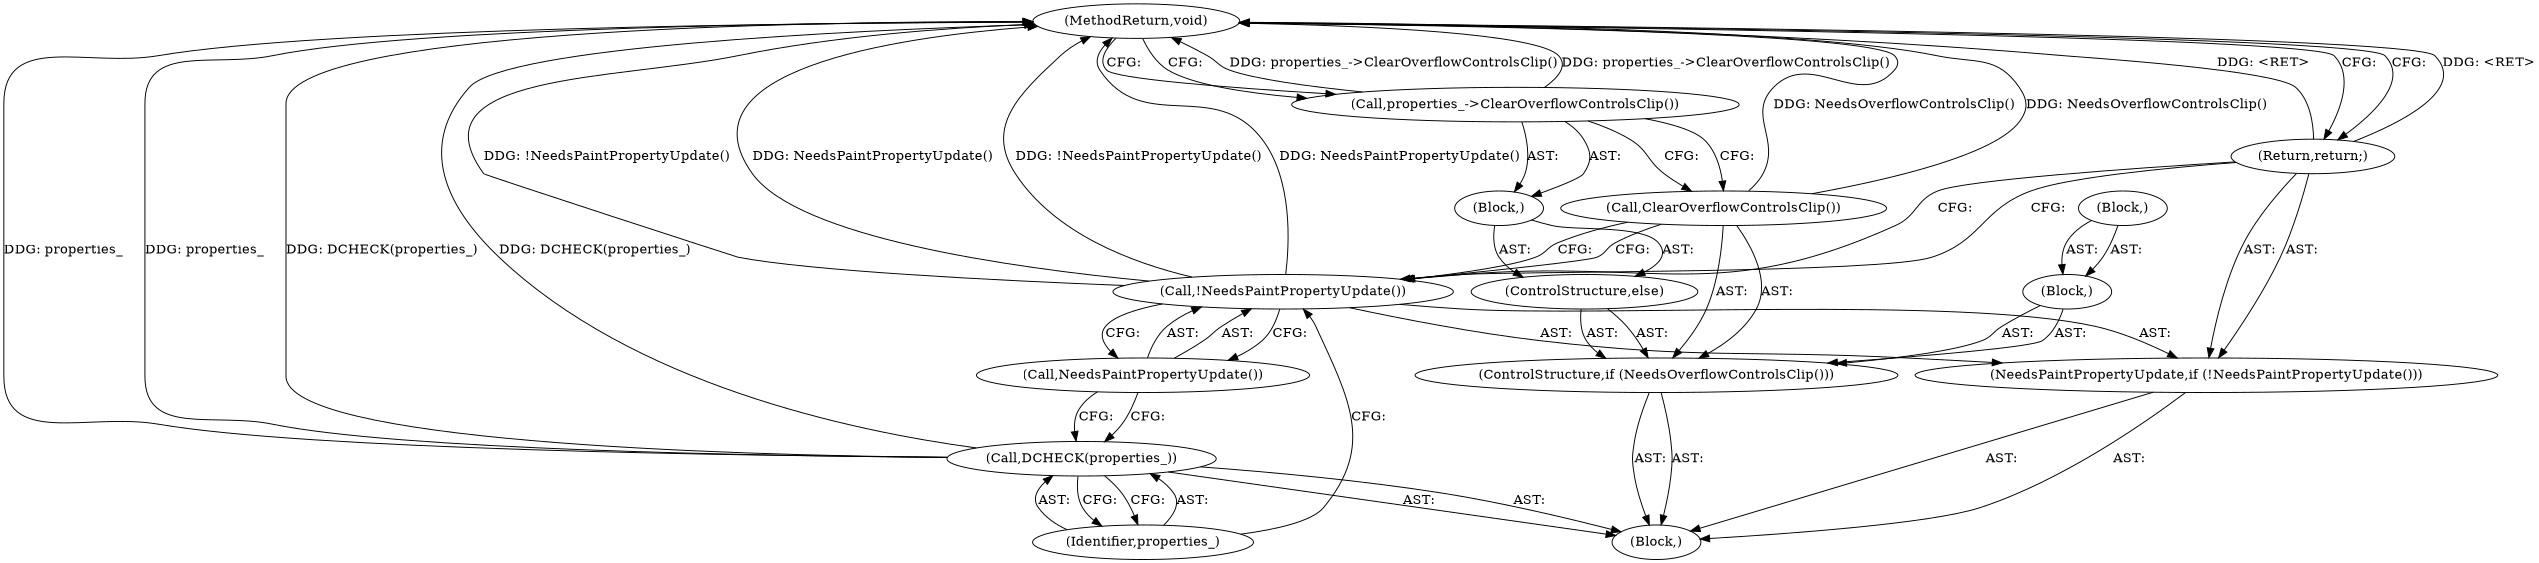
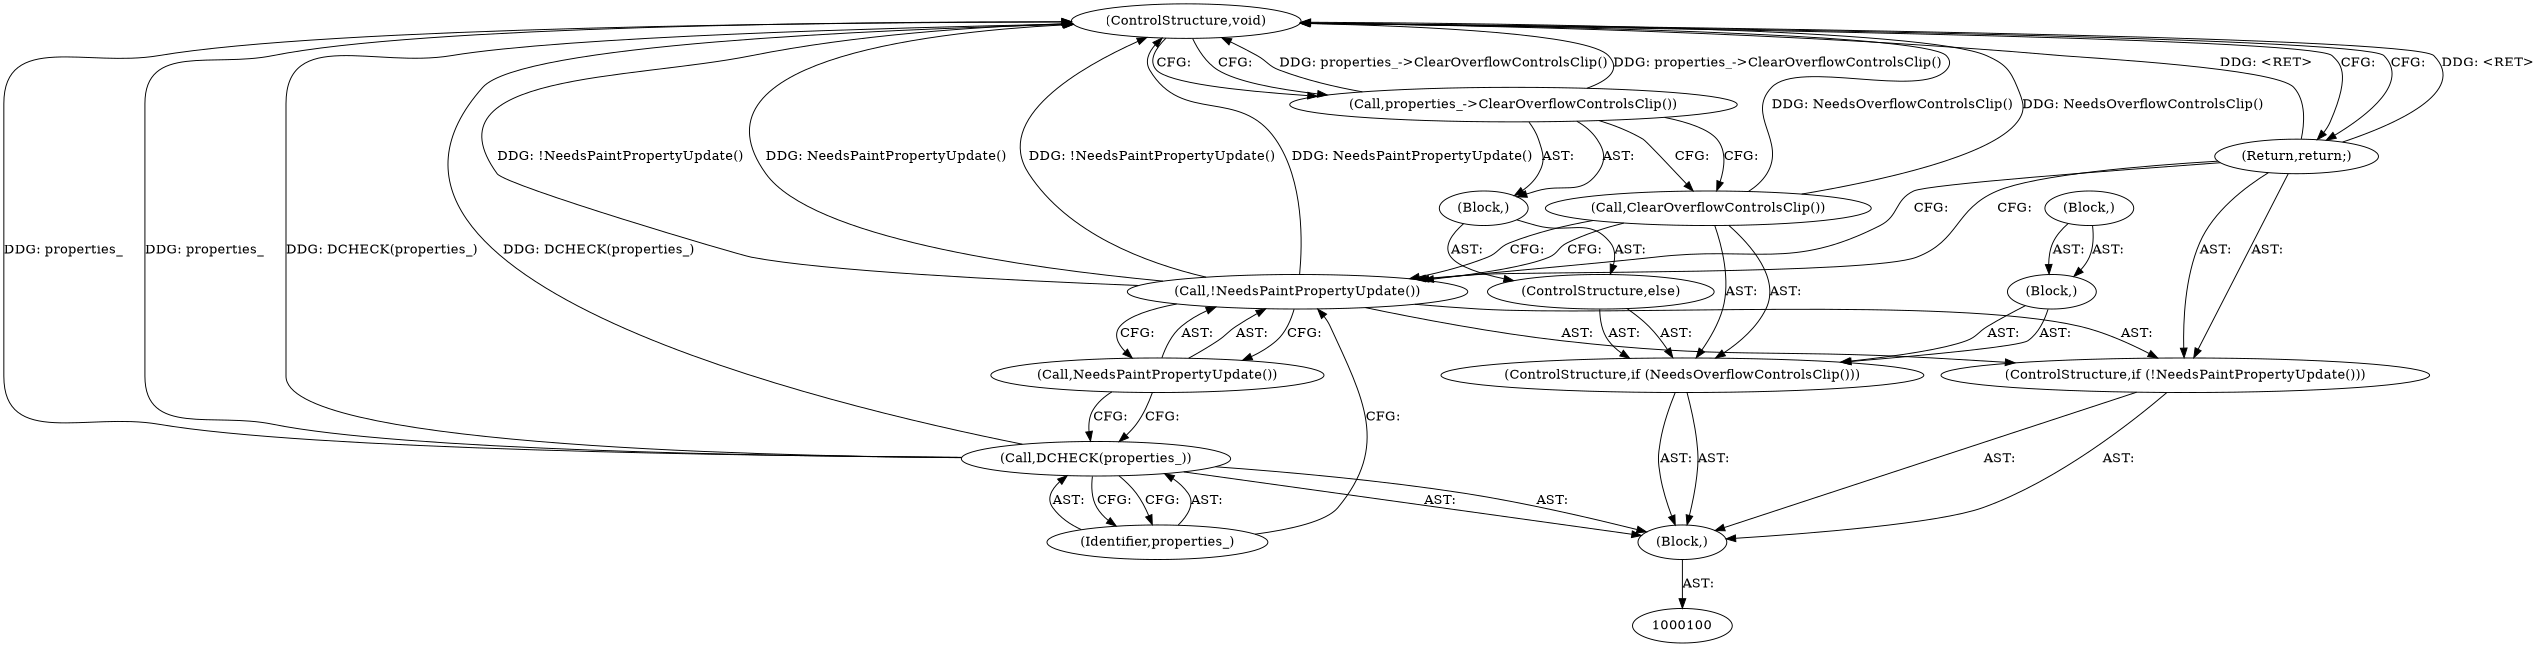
  digraph {
-   n1 [label="(MethodReturn,void)"]
+   n1 [label="(ControlStructure,void)"]
    n2 [label="(Call,properties_->ClearOverflowControlsClip())"]
    n3 [label="(Return,return;)"]
    n4 [label="(Block,)"]
    n5 [label="(Call,ClearOverflowControlsClip())"]
-   n6 [label="(NeedsPaintPropertyUpdate,if (!NeedsPaintPropertyUpdate()))"]
+   n6 [label="(ControlStructure,if (!NeedsPaintPropertyUpdate()))"]
    n7 [label="(Call,!NeedsPaintPropertyUpdate())"]
    n8 [label="(Block,)"]
+   1000100
    n10 [label="(Block,)"]
    n11 [label="(Block,)"]
    n12 [label="(ControlStructure,if (NeedsOverflowControlsClip()))"]
    n13 [label="(ControlStructure,else)"]
    n14 [label="(Call,DCHECK(properties_))"]
    n15 [label="(Identifier,properties_)"]
    n16 [label="(Call,NeedsPaintPropertyUpdate())"]
    n1 -> n2 [label="CFG: "]
    n1 -> n2 [label="CFG: "]
    n1 -> n3 [label="CFG: "]
    n1 -> n3 [label="CFG: "]
    n2 -> n1 [label="DDG: properties_->ClearOverflowControlsClip()"]
    n2 -> n1 [label="DDG: properties_->ClearOverflowControlsClip()"]
    n2 -> n4 [label="AST: "]
    n2 -> n4 [label="AST: "]
    n2 -> n5 [label="CFG: "]
    n2 -> n5 [label="CFG: "]
    n3 -> n1 [label="DDG: <RET>"]
    n3 -> n1 [label="DDG: <RET>"]
    n3 -> n6 [label="AST: "]
    n3 -> n6 [label="AST: "]
    n3 -> n7 [label="CFG: "]
    n3 -> n7 [label="CFG: "]
    n4 -> n13 [label="AST: "]
    n4 -> n13 [label="AST: "]
    n5 -> n1 [label="DDG: NeedsOverflowControlsClip()"]
    n5 -> n1 [label="DDG: NeedsOverflowControlsClip()"]
    n5 -> n7 [label="CFG: "]
    n5 -> n7 [label="CFG: "]
    n5 -> n12 [label="AST: "]
    n5 -> n12 [label="AST: "]
    n6 -> n8 [label="AST: "]
    n6 -> n8 [label="AST: "]
    n7 -> n1 [label="DDG: !NeedsPaintPropertyUpdate()"]
    n7 -> n1 [label="DDG: NeedsPaintPropertyUpdate()"]
    n7 -> n1 [label="DDG: !NeedsPaintPropertyUpdate()"]
    n7 -> n1 [label="DDG: NeedsPaintPropertyUpdate()"]
    n7 -> n6 [label="AST: "]
    n7 -> n6 [label="AST: "]
    n7 -> n16 [label="CFG: "]
    n7 -> n16 [label="CFG: "]
+   n8 -> 1000100 [label="AST: "]
    n10 -> n11 [label="AST: "]
    n10 -> n11 [label="AST: "]
    n11 -> n12 [label="AST: "]
    n11 -> n12 [label="AST: "]
    n12 -> n8 [label="AST: "]
    n12 -> n8 [label="AST: "]
    n13 -> n12 [label="AST: "]
    n13 -> n12 [label="AST: "]
    n14 -> n1 [label="DDG: properties_"]
    n14 -> n1 [label="DDG: DCHECK(properties_)"]
    n14 -> n1 [label="DDG: properties_"]
    n14 -> n1 [label="DDG: DCHECK(properties_)"]
    n14 -> n8 [label="AST: "]
    n14 -> n8 [label="AST: "]
    n14 -> n15 [label="CFG: "]
    n14 -> n15 [label="CFG: "]
    n15 -> n7 [label="CFG: "]
    n15 -> n14 [label="AST: "]
    n15 -> n14 [label="AST: "]
    n16 -> n7 [label="AST: "]
    n16 -> n7 [label="AST: "]
    n16 -> n14 [label="CFG: "]
    n16 -> n14 [label="CFG: "]
  }
